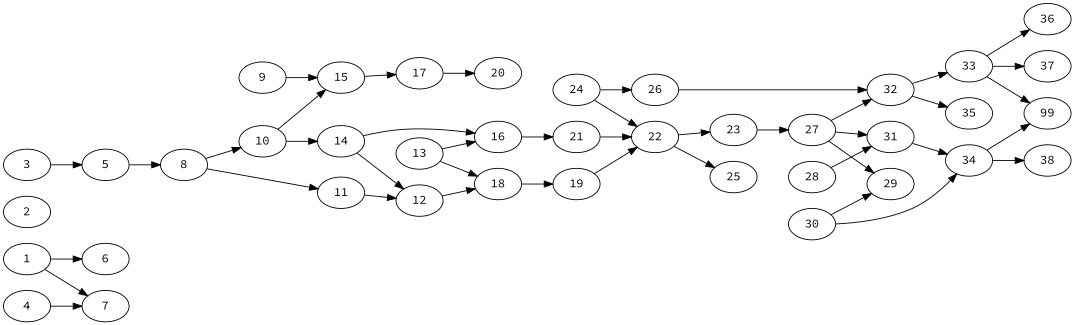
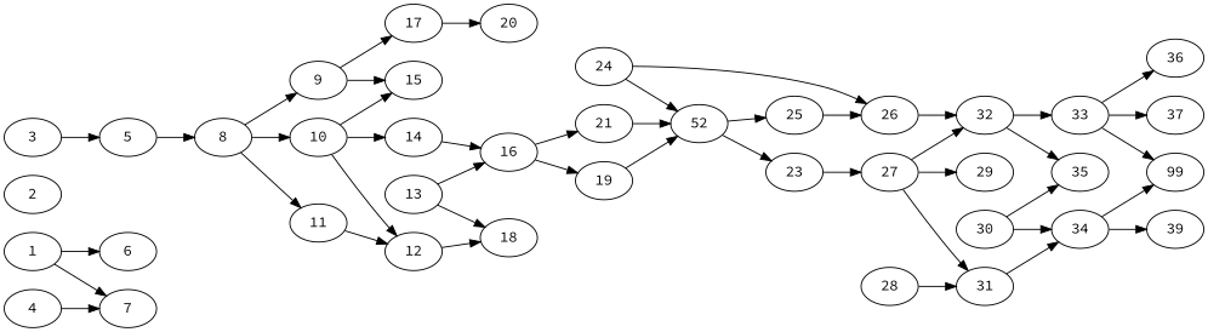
  digraph {
    fontname="Source Code Pro"
    rankdir=LR
    node [alpha=0.15 fontname="Source Code Pro"]
    edge [fontname="Source Code Pro"]
    1 [alpha=0.02 expect_size=44996608]
    6 [alpha=0.04 expect_size=30145536]
    7 [expect_size=10972160]
    2 [alpha=0.05 expect_size=8415232]
    3 [alpha=0.09 expect_size=33729536]
    5 [alpha=0.08 expect_size=13334528]
    8 [alpha=0.09 expect_size=51629056]
    9 [alpha=0.01 expect_size=6877184]
    10 [alpha=0.18 expect_size=6197248]
    11 [alpha=0.11 expect_size=42411008]
    4 [alpha=0.03 expect_size=29110272]
    15 [alpha=0.04 expect_size=39520256]
    12 [alpha=0.16 expect_size=47525888]
    14 [alpha=0.09 expect_size=32825344]
    17 [alpha=0.07 expect_size=20613120]
    18 [expect_size=9261056]
    13 [alpha=0.17 expect_size=12699648]
    16 [alpha=0.14 expect_size=10108928]
    20 [alpha=0.00 expect_size=33588224]
    19 [alpha=0.00 expect_size=31430656]
    21 [alpha=0.17 expect_size=28471296]
-   22 [expect_size=7688192]
+   22 [expect_size=7688192 label=52]
    23 [alpha=0.05 expect_size=46056448]
    25 [alpha=0.08 expect_size=12926976]
    27 [alpha=0.19 expect_size=7855104]
    24 [alpha=0.05 expect_size=38774784]
    26 [alpha=0.03 expect_size=21228544]
    32 [alpha=0.14 expect_size=5700608]
    29 [alpha=0.12 expect_size=13093888]
    31 [alpha=0.03 expect_size=13643776]
    28 [expect_size=24110080]
    35 [alpha=0.14 expect_size=15318016]
    33 [alpha=0.08 expect_size=40161280]
    34 [alpha=0.14 expect_size=51139584]
    30 [alpha=0.10 expect_size=13630464]
    n36 [alpha=0.18 expect_size=28248064 label=99]
-   38 [alpha=0.16 expect_size=39159808]
+   38 [alpha=0.16 expect_size=39159808 label=39]
    36 [alpha=0.17 expect_size=35160064]
    37 [alpha=0.06 expect_size=41197568]
    1 -> 6
    1 -> 7
    3 -> 5
    5 -> 8
+   8 -> 9
    8 -> 10
    8 -> 11
    9 -> 15
    10 -> 15
-   14 -> 12
+   10 -> 12
    10 -> 14
    11 -> 12
    4 -> 7
-   15 -> 17
+   9 -> 17
    12 -> 18
    14 -> 16
    17 -> 20
    13 -> 18
    13 -> 16
-   18 -> 19
+   16 -> 19
    16 -> 21
    19 -> 22
    21 -> 22
    22 -> 23
    22 -> 25
    23 -> 27
+   25 -> 26
    27 -> 32
    27 -> 29
    27 -> 31
    24 -> 22
    24 -> 26
    26 -> 32
    32 -> 35
    32 -> 33
    31 -> 34
    28 -> 31
    33 -> n36
    33 -> 36
    33 -> 37
    34 -> n36
    34 -> 38
-   30 -> 29
+   30 -> 35
    30 -> 34
  }
